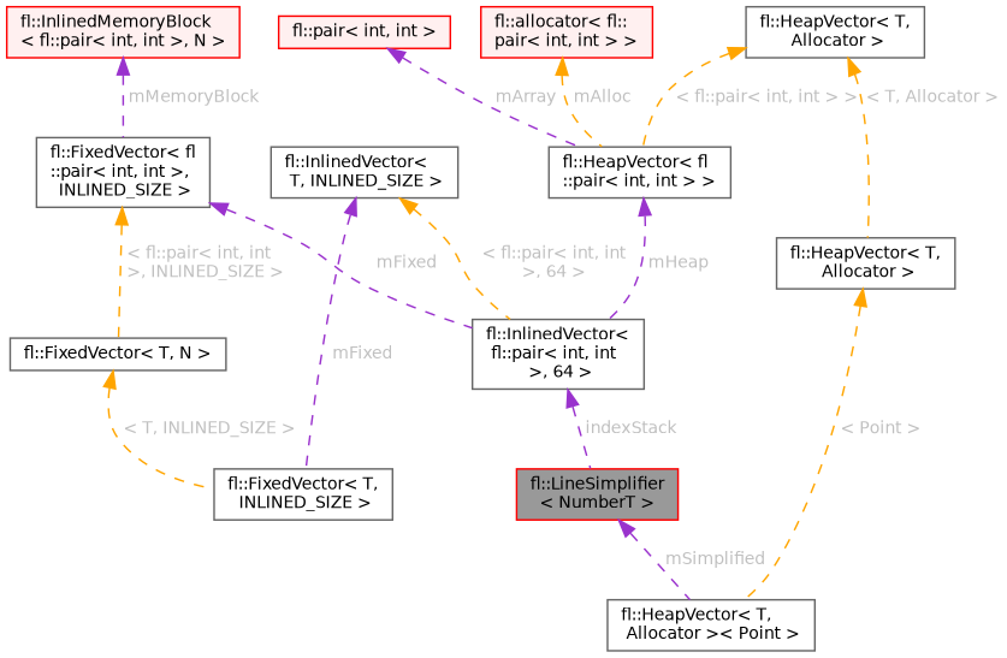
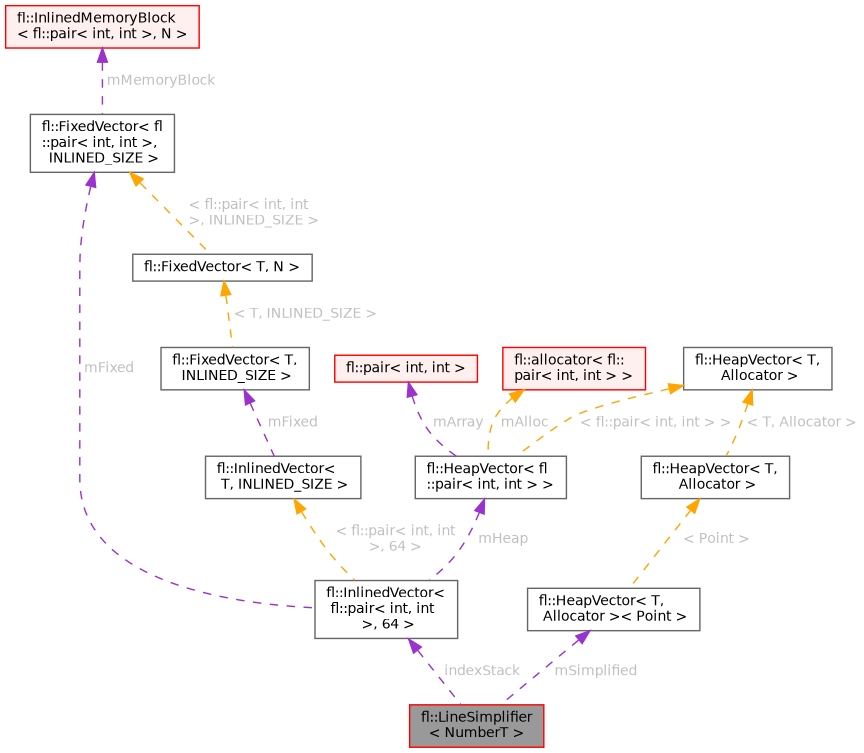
  digraph {
    rankdir=TB
    node [color=gray40 fillcolor=white fontname=Helvetica fontsize=10 shape=box style=filled]
    edge [color=darkorchid3 dir=back fontcolor=grey fontname=Helvetica fontsize=10 labelfontname=Helvetica labelfontsize=10 style=dashed]
    n1 [color=red fillcolor=grey60 fontcolor=black height=0.2 label="fl::LineSimplifier\l\< NumberT \>" width=0.4]
    n2 [height=0.2 label="fl::InlinedVector\<\l fl::pair\< int, int\l \>, 64 \>" width=0.4]
    n3 [height=0.2 label="fl::FixedVector\< fl\l::pair\< int, int \>,\l INLINED_SIZE \>" width=0.4]
    n4 [height=0.2 label="fl::FixedVector\< T, N \>" width=0.4]
    n5 [color=red fillcolor="#FFF0F0" height=0.2 label="fl::InlinedMemoryBlock\l\< fl::pair\< int, int \>, N \>" width=0.4]
    n6 [height=0.2 label="fl::FixedVector\< T,\l INLINED_SIZE \>" width=0.4]
    n7 [height=0.2 label="fl::InlinedVector\<\l T, INLINED_SIZE \>" width=0.4]
    n8 [height=0.2 label="fl::HeapVector\< fl\l::pair\< int, int \> \>" width=0.4]
    n9 [color=red fillcolor="#FFF0F0" height=0.2 label="fl::pair\< int, int \>" width=0.4]
    n10 [color=red fillcolor="#FFF0F0" height=0.2 label="fl::allocator\< fl::\lpair\< int, int \> \>" width=0.4]
    n11 [height=0.2 label="fl::HeapVector\< T,\l Allocator \>" width=0.4]
    n12 [height=0.2 label="fl::HeapVector\< T,\l Allocator \>" width=0.4]
    n13 [height=0.2 label="fl::HeapVector\< T,\l Allocator \>\< Point \>" width=0.4]
    n2 -> n1 [label=" indexStack"]
    n3 -> n2 [label=" mFixed"]
    n3 -> n4 [color=orange label=" \< fl::pair\< int, int\l \>, INLINED_SIZE \>"]
    n4 -> n6 [color=orange label=" \< T, INLINED_SIZE \>"]
    n5 -> n3 [label=" mMemoryBlock"]
-   n7 -> n6 [label=" mFixed"]
+   n6 -> n7 [label=" mFixed"]
    n7 -> n2 [color=orange label=" \< fl::pair\< int, int\l \>, 64 \>"]
    n8 -> n2 [label=" mHeap"]
    n9 -> n8 [label=" mArray"]
    n10 -> n8 [color=orange label=" mAlloc"]
    n11 -> n8 [color=orange label=" \< fl::pair\< int, int \> \>"]
    n11 -> n12 [color=orange label=" \< T, Allocator \>"]
    n12 -> n13 [color=orange label=" \< Point \>"]
-   n1 -> n13 [label=" mSimplified"]
+   n13 -> n1 [label=" mSimplified"]
  }
